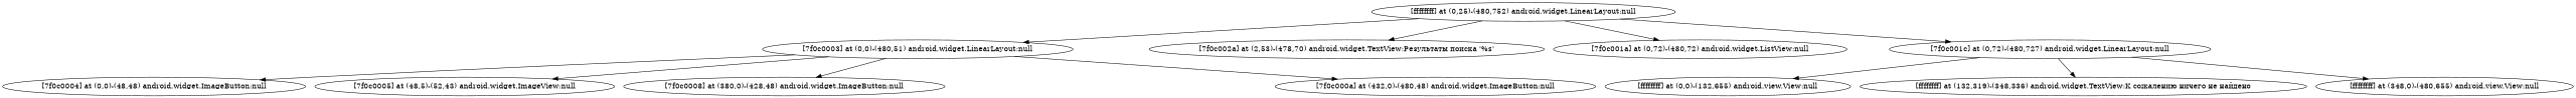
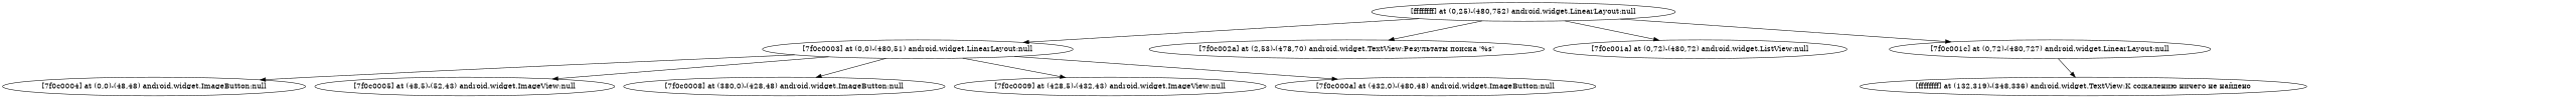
  strict digraph {
    n1 [label="[ffffffff] at (0,25)-(480,752) android.widget.LinearLayout:null"]
    n2 [label="[7f0c0003] at (0,0)-(480,51) android.widget.LinearLayout:null"]
    n3 [label="[7f0c002a] at (2,53)-(478,70) android.widget.TextView:Результаты поиска '%s'"]
    n4 [label="[7f0c001a] at (0,72)-(480,72) android.widget.ListView:null"]
    n5 [label="[7f0c001c] at (0,72)-(480,727) android.widget.LinearLayout:null"]
    n6 [label="[7f0c0004] at (0,0)-(48,48) android.widget.ImageButton:null"]
    n7 [label="[7f0c0005] at (48,5)-(52,43) android.widget.ImageView:null"]
    n8 [label="[7f0c0008] at (380,0)-(428,48) android.widget.ImageButton:null"]
+   n9 [label="[7f0c0009] at (428,5)-(432,43) android.widget.ImageView:null"]
    n10 [label="[7f0c000a] at (432,0)-(480,48) android.widget.ImageButton:null"]
-   n11 [label="[ffffffff] at (0,0)-(132,655) android.view.View:null"]
    n12 [label="[ffffffff] at (132,319)-(348,336) android.widget.TextView:К сожалению ничего не найдено"]
-   n13 [label="[ffffffff] at (348,0)-(480,655) android.view.View:null"]
    n1 -> n2
    n1 -> n3
    n1 -> n4
    n1 -> n5
    n2 -> n6
    n2 -> n7
    n2 -> n8
+   n2 -> n9
    n2 -> n10
-   n5 -> n11
    n5 -> n12
-   n5 -> n13
  }
